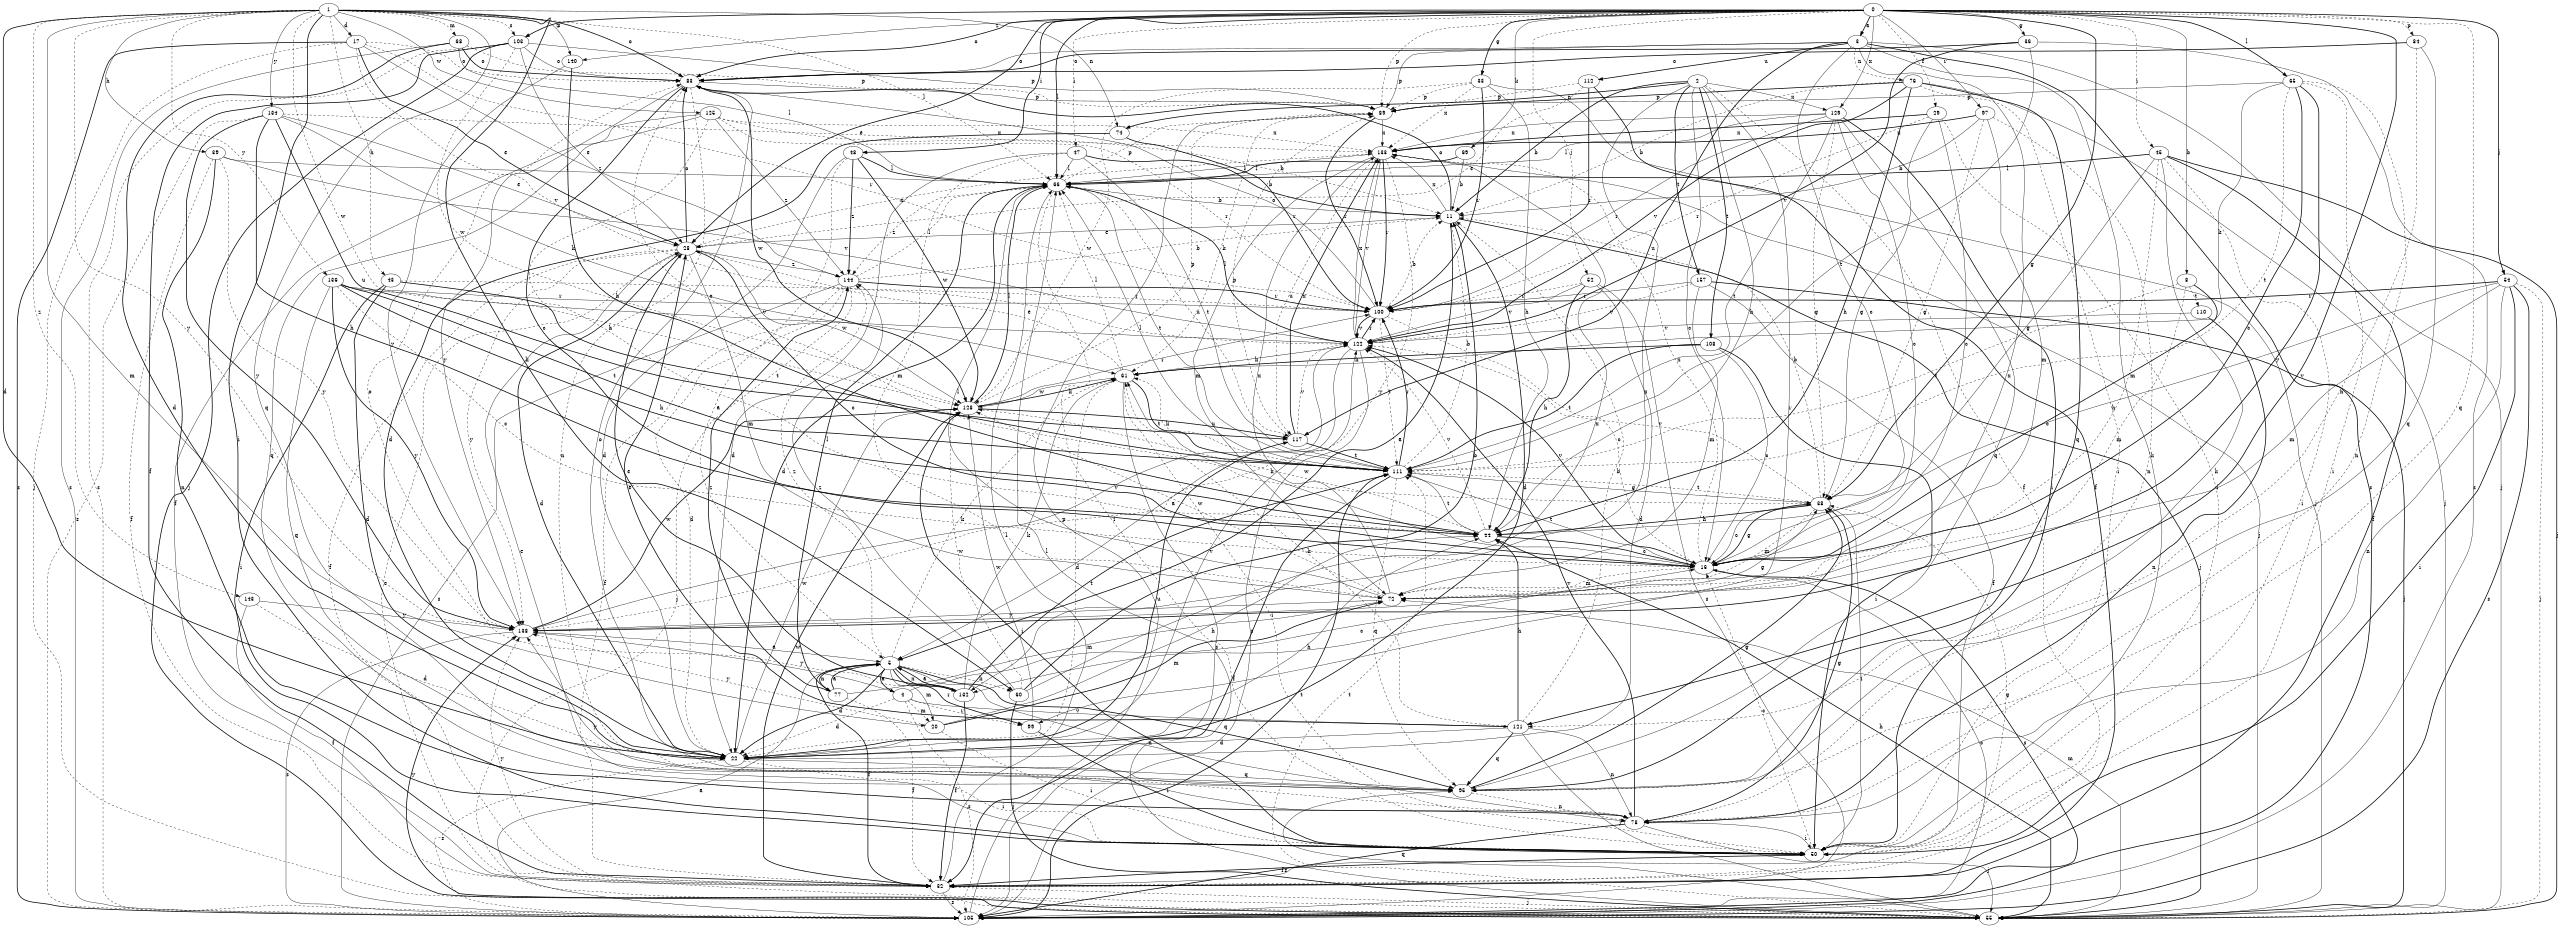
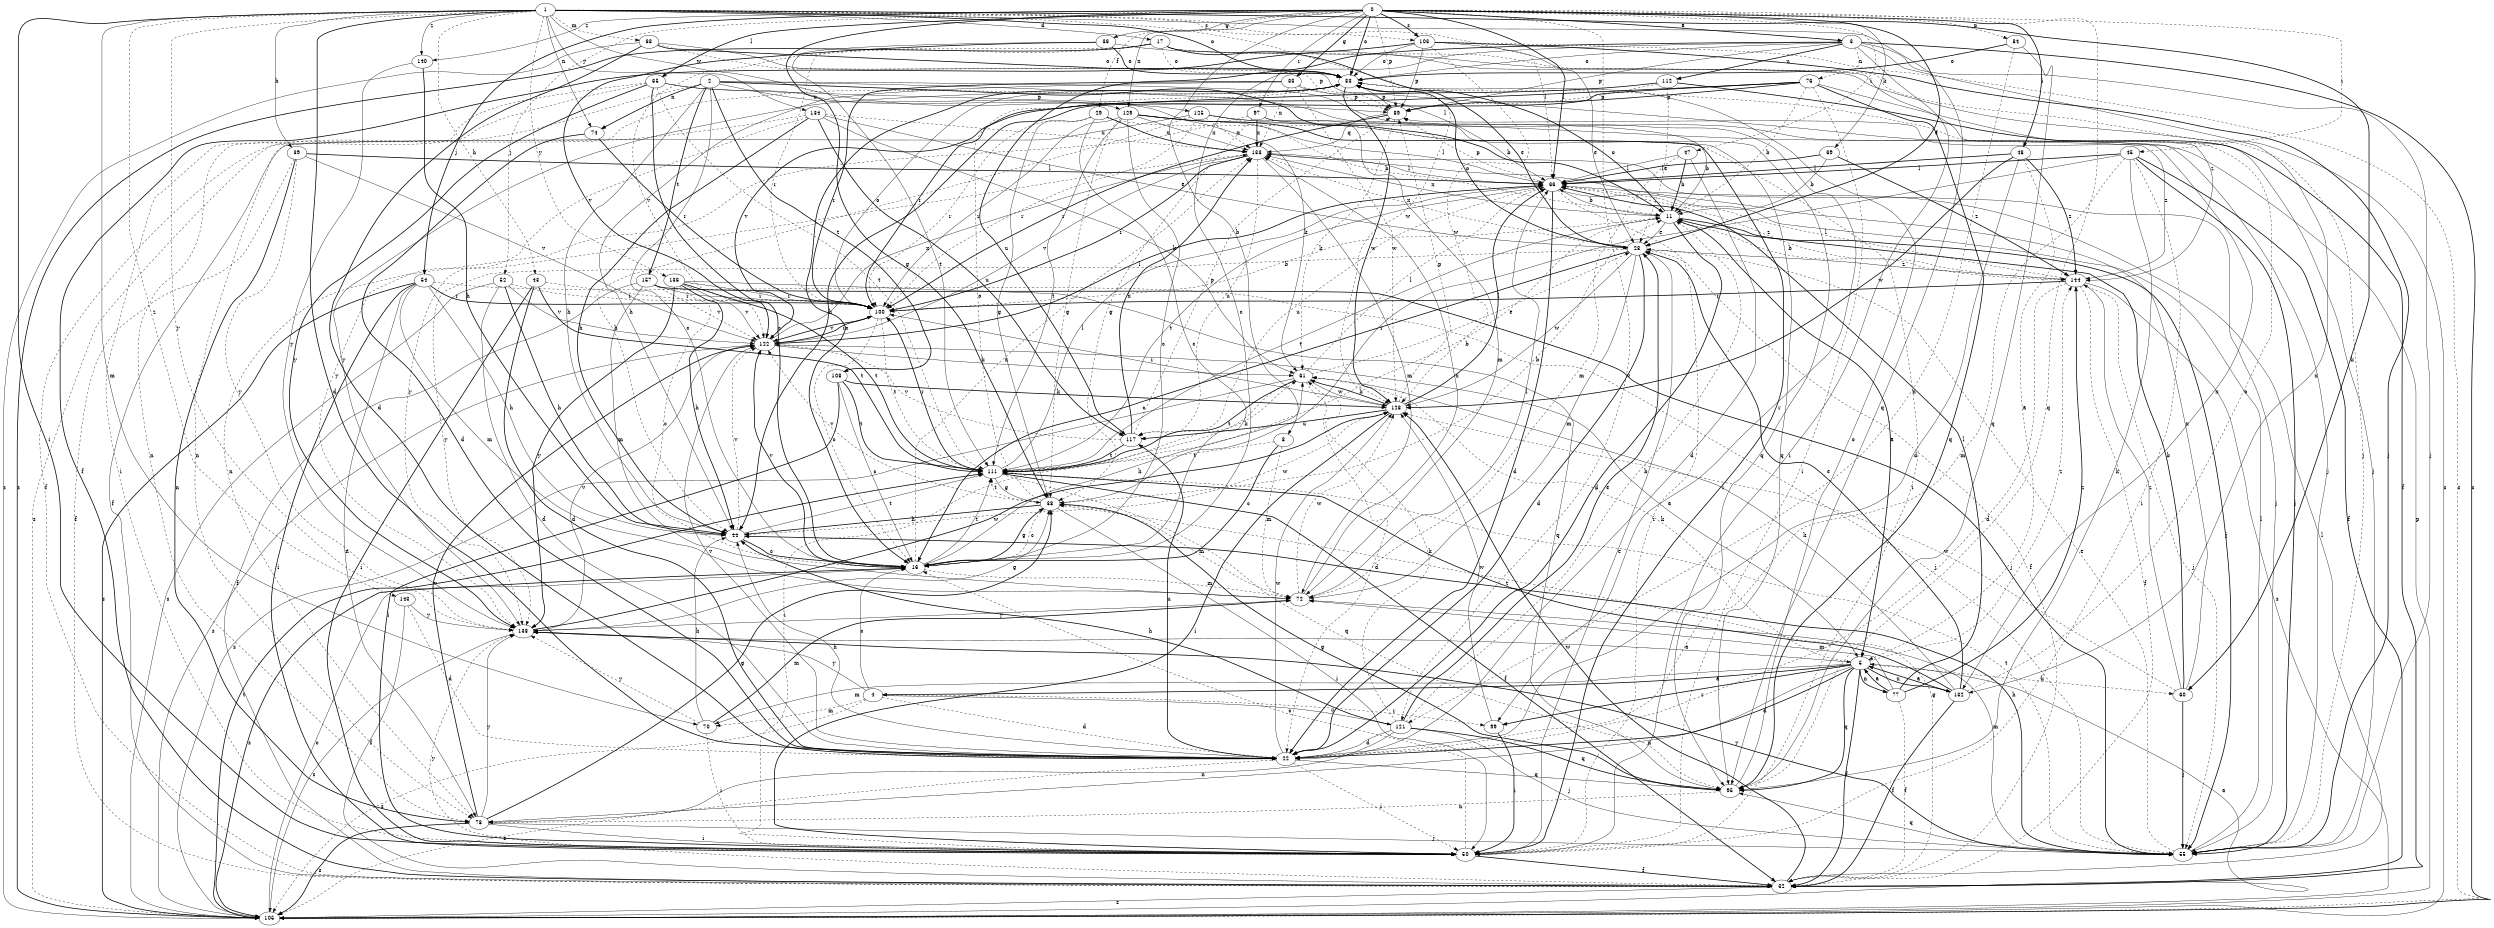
  strict digraph {
    edge [style=solid]
    0
    3
    8
    28
    29
    33
    36
    38
    45
    47
    48
    52
    54
    n14 [label=69]
    65
    66
    83
    84
    89
    95
    97
    103
    121
    129
    140
    50
    16
    132
    55
    76
    105
    112
    117
    72
-   110
    111
    22
    128
    138
    32
    144
    133
    100
    44
    122
    11
    5
    78
    61
    1
    17
    39
    43
    60
    68
-   70 [label=20]
+   70
    74
    125
    134
    136
    143
    2
    99
    n64 [label=157]
    108
    4
    77
    0 -> 3 [label=a style=bold]
    0 -> 8 [label=b]
    0 -> 28 [label=e style=bold]
    0 -> 29 [label=f style=dashed]
    0 -> 33 [label=g style=bold]
    0 -> 36 [label=g]
    0 -> 38 [label=g style=bold]
    0 -> 45 [label=i style=dashed]
    0 -> 47 [label=i style=dashed]
    0 -> 48 [label=i style=bold]
    0 -> 52 [label=j style=dashed]
    0 -> 54 [label=j style=bold]
    0 -> n14 [label=k]
    0 -> 65 [label=l style=bold]
    0 -> 66 [label=l style=bold]
    0 -> 83 [label=o style=bold]
    0 -> 84 [label=p style=dashed]
    0 -> 89 [label=p style=dashed]
    0 -> 95 [label=q style=dashed]
    0 -> 97 [label=r]
    0 -> 103 [label=s style=bold]
-   0 -> 121 [label=v style=bold]
+   0 -> 121 [label=v style=dashed]
    0 -> 129 [label=x]
    0 -> 140 [label=z]
    3 -> 83 [label=o]
    3 -> 89 [label=p]
-   3 -> 50 [label=k]
+   3 -> 50 [label=i]
    3 -> 16 [label=c]
    3 -> 132 [label=x]
    3 -> 55 [label=j]
    3 -> 76 [label=n style=dashed]
    3 -> 105 [label=s style=bold]
    3 -> 112 [label=u style=bold]
    3 -> 117 [label=u style=bold]
    8 -> 16 [label=c style=bold]
    8 -> 72 [label=m style=dashed]
-   8 -> 110 [label=t style=dashed]
    8 -> 111 [label=t style=dashed]
    28 -> 83 [label=o style=bold]
    28 -> 16 [label=c style=bold]
    28 -> 72 [label=m]
    28 -> 22 [label=d style=bold]
    28 -> 128 [label=w]
    28 -> 138 [label=y style=dashed]
    28 -> 32 [label=f style=dashed]
    28 -> 144 [label=z]
    28 -> 133 [label=x style=dashed]
    29 -> 38 [label=g]
    29 -> 50 [label=i style=dashed]
    29 -> 16 [label=c]
    29 -> 133 [label=x style=bold]
    29 -> 100 [label=r style=dashed]
    33 -> 89 [label=p style=dashed]
    33 -> 55 [label=j]
    33 -> 128 [label=w style=dashed]
    33 -> 133 [label=x style=dashed]
    33 -> 100 [label=r style=bold]
    33 -> 44 [label=h]
    36 -> 83 [label=o style=bold]
    36 -> 105 [label=s]
    36 -> 111 [label=t]
    36 -> 122 [label=v style=bold]
    38 -> 83 [label=o style=dashed]
    38 -> 50 [label=i]
-   38 -> 16 [label=c]
+   38 -> 16 [label=c style=dashed]
    38 -> 72 [label=m style=dashed]
    38 -> 111 [label=t style=dashed]
    38 -> 44 [label=h style=bold]
    38 -> 122 [label=v style=dashed]
    38 -> 11 [label=b style=dashed]
-   45 -> 38 [label=g]
+   45 -> 38 [label=r]
    45 -> 66 [label=l style=bold]
    45 -> 95 [label=k]
    45 -> 50 [label=i style=dashed]
    45 -> 55 [label=j style=bold]
-   45 -> 72 [label=m style=dashed]
+   45 -> 22 [label=m style=dashed]
    45 -> 32 [label=f style=bold]
    47 -> 66 [label=l]
    47 -> 72 [label=m style=dashed]
    47 -> 22 [label=d]
    47 -> 11 [label=b style=bold]
    48 -> 66 [label=l style=bold]
    48 -> 22 [label=d]
    48 -> 128 [label=w style=bold]
    48 -> 144 [label=z style=bold]
    48 -> 5 [label=a style=dashed]
    52 -> 105 [label=s]
    52 -> 22 [label=d]
    52 -> 100 [label=r style=dashed]
    52 -> 44 [label=h style=bold]
    52 -> 122 [label=v]
    54 -> 50 [label=i style=bold]
    54 -> 55 [label=j style=dashed]
    54 -> 105 [label=s style=bold]
    54 -> 72 [label=m]
    54 -> 100 [label=r style=bold]
    54 -> 44 [label=h]
    54 -> 78 [label=n]
    n14 -> 66 [label=l style=bold]
+   n14 -> 144 [label=z style=bold]
    n14 -> 11 [label=b]
    65 -> 89 [label=p]
    65 -> 50 [label=i style=dashed]
    65 -> 16 [label=c style=bold]
    65 -> 111 [label=t style=dashed]
    65 -> 138 [label=y style=bold]
    65 -> 78 [label=n style=dashed]
    65 -> 61 [label=k]
    66 -> 89 [label=p style=dashed]
    66 -> 50 [label=i style=dashed]
    66 -> 117 [label=u style=dashed]
    66 -> 111 [label=t]
    66 -> 22 [label=d style=bold]
    66 -> 144 [label=z style=dashed]
    66 -> 11 [label=b]
    83 -> 89 [label=p]
    83 -> 16 [label=c style=bold]
    83 -> 128 [label=w style=bold]
    83 -> 138 [label=y]
    83 -> 78 [label=n style=dashed]
    84 -> 83 [label=o style=bold]
    84 -> 95 [label=q]
    84 -> 121 [label=n style=dashed]
-   89 -> 133 [label=x]
+   89 -> 133 [label=q]
    89 -> 100 [label=r style=bold]
    89 -> 61 [label=k style=dashed]
    95 -> 38 [label=g style=bold]
    95 -> 83 [label=o]
    95 -> 78 [label=n style=dashed]
    97 -> 38 [label=g style=dashed]
    97 -> 72 [label=m]
    97 -> 133 [label=x style=bold]
    97 -> 11 [label=b]
    97 -> 78 [label=n style=dashed]
    103 -> 28 [label=e]
    103 -> 83 [label=o]
    103 -> 89 [label=p]
    103 -> 55 [label=j style=bold]
    103 -> 105 [label=s style=dashed]
    103 -> 128 [label=w style=dashed]
    103 -> 32 [label=f style=bold]
    121 -> 28 [label=e style=bold]
    121 -> 95 [label=q style=bold]
    121 -> 55 [label=j]
    121 -> 22 [label=d]
    121 -> 44 [label=h style=bold]
    121 -> 11 [label=b style=dashed]
    121 -> 78 [label=n]
    121 -> 61 [label=k style=dashed]
    129 -> 38 [label=g style=dashed]
    129 -> 66 [label=l]
    129 -> 95 [label=q]
    129 -> 50 [label=i style=bold]
    129 -> 16 [label=c]
    129 -> 111 [label=t]
    129 -> 133 [label=x]
    129 -> 100 [label=r]
    140 -> 138 [label=y]
    140 -> 44 [label=h style=bold]
    50 -> 28 [label=e]
    50 -> 16 [label=c style=dashed]
    50 -> 32 [label=f style=bold]
    16 -> 38 [label=g style=bold]
    16 -> 105 [label=s style=bold]
    16 -> 72 [label=m style=dashed]
    16 -> 111 [label=t]
    16 -> 133 [label=x style=dashed]
    16 -> 122 [label=v style=bold]
    16 -> 61 [label=k]
    132 -> 28 [label=e style=bold]
    132 -> 83 [label=o style=dashed]
    132 -> 111 [label=t style=bold]
    132 -> 32 [label=f style=bold]
    132 -> 5 [label=a style=bold]
    132 -> 61 [label=k]
    55 -> 28 [label=e style=dashed]
    55 -> 66 [label=l]
    55 -> 95 [label=q]
    55 -> 72 [label=m]
    55 -> 111 [label=t style=dashed]
    55 -> 138 [label=y style=bold]
    55 -> 44 [label=h style=bold]
    76 -> 89 [label=p style=bold]
    76 -> 95 [label=q style=bold]
    76 -> 50 [label=i style=dashed]
    76 -> 55 [label=j]
    76 -> 44 [label=h style=bold]
    76 -> 122 [label=v style=bold]
    76 -> 11 [label=b style=dashed]
    105 -> 89 [label=p]
    105 -> 16 [label=c]
    105 -> 111 [label=t style=bold]
    105 -> 5 [label=a]
    112 -> 28 [label=e style=dashed]
    112 -> 89 [label=p style=dashed]
    112 -> 32 [label=f style=bold]
    112 -> 100 [label=r style=bold]
    117 -> 89 [label=p style=dashed]
    117 -> 111 [label=t style=bold]
    117 -> 133 [label=x style=bold]
    117 -> 122 [label=v style=dashed]
    72 -> 66 [label=l]
    72 -> 128 [label=w style=dashed]
    72 -> 138 [label=y]
    72 -> 133 [label=x]
-   110 -> 122 [label=v]
-   110 -> 78 [label=n style=bold]
    111 -> 38 [label=g]
    111 -> 66 [label=l]
    111 -> 95 [label=q style=dashed]
    111 -> 32 [label=f style=bold]
    111 -> 100 [label=r style=bold]
    111 -> 11 [label=b style=dashed]
    111 -> 61 [label=k style=dashed]
    22 -> 95 [label=q]
    22 -> 50 [label=i style=dashed]
    22 -> 105 [label=s style=dashed]
    22 -> 117 [label=u style=bold]
    22 -> 128 [label=w]
    22 -> 44 [label=h]
    22 -> 122 [label=v]
    128 -> 66 [label=l style=bold]
    128 -> 89 [label=p style=dashed]
    128 -> 50 [label=i style=bold]
    128 -> 117 [label=u style=bold]
    128 -> 100 [label=r]
    128 -> 61 [label=k style=bold]
    138 -> 38 [label=g]
    138 -> 105 [label=s]
    138 -> 128 [label=w style=bold]
    138 -> 122 [label=v]
    138 -> 5 [label=a]
    32 -> 38 [label=g style=dashed]
    32 -> 66 [label=l]
-   32 -> 55 [label=j style=dashed]
    32 -> 105 [label=s]
    32 -> 128 [label=w style=bold]
    32 -> 138 [label=y style=dashed]
    144 -> 66 [label=l style=dashed]
    144 -> 55 [label=j style=dashed]
    144 -> 105 [label=s]
    144 -> 22 [label=d style=dashed]
    144 -> 32 [label=f style=dashed]
    144 -> 100 [label=r style=bold]
    144 -> 11 [label=b style=dashed]
    133 -> 66 [label=l]
    133 -> 55 [label=j]
    133 -> 117 [label=u style=dashed]
    133 -> 72 [label=m]
    133 -> 138 [label=y style=dashed]
    133 -> 100 [label=r style=bold]
    133 -> 122 [label=v]
    100 -> 83 [label=o]
    100 -> 16 [label=c style=dashed]
    100 -> 111 [label=t style=dashed]
    100 -> 122 [label=v style=bold]
    100 -> 11 [label=b style=dashed]
    44 -> 16 [label=c style=bold]
    44 -> 111 [label=t]
    44 -> 128 [label=w style=dashed]
    44 -> 122 [label=v style=dashed]
    122 -> 66 [label=l style=bold]
    122 -> 105 [label=s]
    122 -> 133 [label=x]
    122 -> 100 [label=r style=bold]
    122 -> 5 [label=a]
    122 -> 61 [label=k]
    11 -> 28 [label=e]
    11 -> 83 [label=o style=bold]
    11 -> 55 [label=j style=bold]
-   47 -> 111 [label=t]
+   11 -> 111 [label=t]
    11 -> 22 [label=d style=bold]
    11 -> 133 [label=x]
    11 -> 5 [label=a style=bold]
    5 -> 95 [label=q style=bold]
    5 -> 132 [label=x style=bold]
    5 -> 22 [label=d style=bold]
    5 -> 32 [label=f style=bold]
    5 -> 144 [label=z style=dashed]
    5 -> 78 [label=n]
    5 -> 61 [label=k style=dashed]
    5 -> 60 [label=k style=dashed]
    5 -> 70 [label=m]
    5 -> 99 [label=r style=bold]
    5 -> 4 [label=a style=bold]
    5 -> 77 [label=n style=bold]
    78 -> 38 [label=g style=bold]
    78 -> 50 [label=i]
    78 -> 55 [label=j]
    78 -> 105 [label=s style=bold]
    78 -> 138 [label=y]
    78 -> 122 [label=v style=bold]
    61 -> 28 [label=e style=dashed]
    61 -> 66 [label=l style=dashed]
    61 -> 50 [label=i style=dashed]
    61 -> 105 [label=s]
    61 -> 111 [label=t style=bold]
    61 -> 22 [label=d style=dashed]
    61 -> 128 [label=w]
    1 -> 66 [label=l style=dashed]
    1 -> 83 [label=o style=bold]
    1 -> 95 [label=q]
    1 -> 103 [label=s style=dashed]
    1 -> 140 [label=z]
    1 -> 50 [label=i style=bold]
    1 -> 22 [label=d style=bold]
    1 -> 128 [label=w style=dashed]
    1 -> 138 [label=y style=dashed]
    1 -> 17 [label=d]
    1 -> 39 [label=h]
    1 -> 43 [label=h style=dashed]
    1 -> 60 [label=k style=bold]
    1 -> 68 [label=m style=dashed]
    1 -> 70 [label=m]
    1 -> 74 [label=n]
    1 -> 125 [label=w]
    1 -> 134 [label=y]
    1 -> 136 [label=y style=dashed]
    1 -> 143 [label=z style=dashed]
    17 -> 28 [label=e style=bold]
    17 -> 83 [label=o style=dashed]
    17 -> 55 [label=j style=dashed]
    17 -> 105 [label=s style=bold]
    17 -> 144 [label=z]
    17 -> 100 [label=r style=dashed]
    17 -> 122 [label=v style=dashed]
-   39 -> 66 [label=l]
+   39 -> 66 [label=l style=bold]
    39 -> 138 [label=y style=dashed]
    39 -> 32 [label=f style=dashed]
    39 -> 122 [label=v]
    39 -> 78 [label=n style=bold]
    43 -> 50 [label=i style=bold]
    43 -> 111 [label=t style=bold]
    43 -> 22 [label=d style=bold]
    43 -> 100 [label=r style=dashed]
    60 -> 55 [label=j style=bold]
    60 -> 128 [label=w style=dashed]
    60 -> 144 [label=z]
    60 -> 133 [label=x]
    60 -> 11 [label=b style=bold]
    68 -> 66 [label=l]
    68 -> 83 [label=o style=bold]
    68 -> 89 [label=p style=dashed]
    68 -> 105 [label=s]
    68 -> 22 [label=d style=bold]
    70 -> 50 [label=i style=dashed]
    70 -> 72 [label=m style=bold]
    70 -> 138 [label=y style=dashed]
    70 -> 44 [label=h]
    74 -> 22 [label=d style=bold]
    74 -> 100 [label=r style=bold]
    125 -> 95 [label=q]
    125 -> 32 [label=f]
    125 -> 144 [label=z]
    125 -> 133 [label=x style=dashed]
    125 -> 100 [label=r style=dashed]
    125 -> 44 [label=h style=dashed]
    125 -> 11 [label=b style=dashed]
    134 -> 28 [label=e]
    134 -> 105 [label=s style=dashed]
    134 -> 117 [label=u style=bold]
-   134 -> 138 [label=y style=bold]
+   134 -> 138 [label=y style=dashed]
    134 -> 133 [label=x style=dashed]
    134 -> 44 [label=h style=bold]
    134 -> 61 [label=k]
    136 -> 95 [label=q]
    136 -> 16 [label=c style=dashed]
    136 -> 111 [label=t style=bold]
    136 -> 138 [label=y style=bold]
    136 -> 100 [label=r]
    136 -> 44 [label=h style=bold]
    136 -> 122 [label=v]
    143 -> 22 [label=d style=dashed]
    143 -> 138 [label=y]
    143 -> 32 [label=f]
    2 -> 129 [label=x]
    2 -> 16 [label=c]
    2 -> 132 [label=x]
    2 -> 32 [label=f style=dashed]
    2 -> 44 [label=h]
    2 -> 11 [label=b style=bold]
    2 -> 74 [label=n style=bold]
    2 -> 99 [label=r]
    2 -> n64 [label=t style=bold]
    2 -> 108 [label=t style=bold]
    99 -> 50 [label=i style=bold]
    99 -> 128 [label=w]
    n64 -> 55 [label=j style=bold]
    n64 -> 72 [label=m]
    n64 -> 32 [label=f]
    n64 -> 100 [label=r]
    n64 -> 122 [label=v style=dashed]
    108 -> 50 [label=i style=bold]
    108 -> 16 [label=c]
    108 -> 111 [label=t style=bold]
-   108 -> 61 [label=k style=bold]
+   108 -> 128 [label=k style=bold]
    4 -> 121 [label=v]
    4 -> 16 [label=c]
    4 -> 105 [label=s style=dashed]
    4 -> 22 [label=d style=dashed]
    4 -> 138 [label=y]
    4 -> 70 [label=m style=dashed]
    4 -> 99 [label=r style=dashed]
    77 -> 66 [label=l style=bold]
    77 -> 72 [label=m]
    77 -> 32 [label=f style=dashed]
    77 -> 144 [label=z style=bold]
    77 -> 5 [label=a style=bold]
  }
